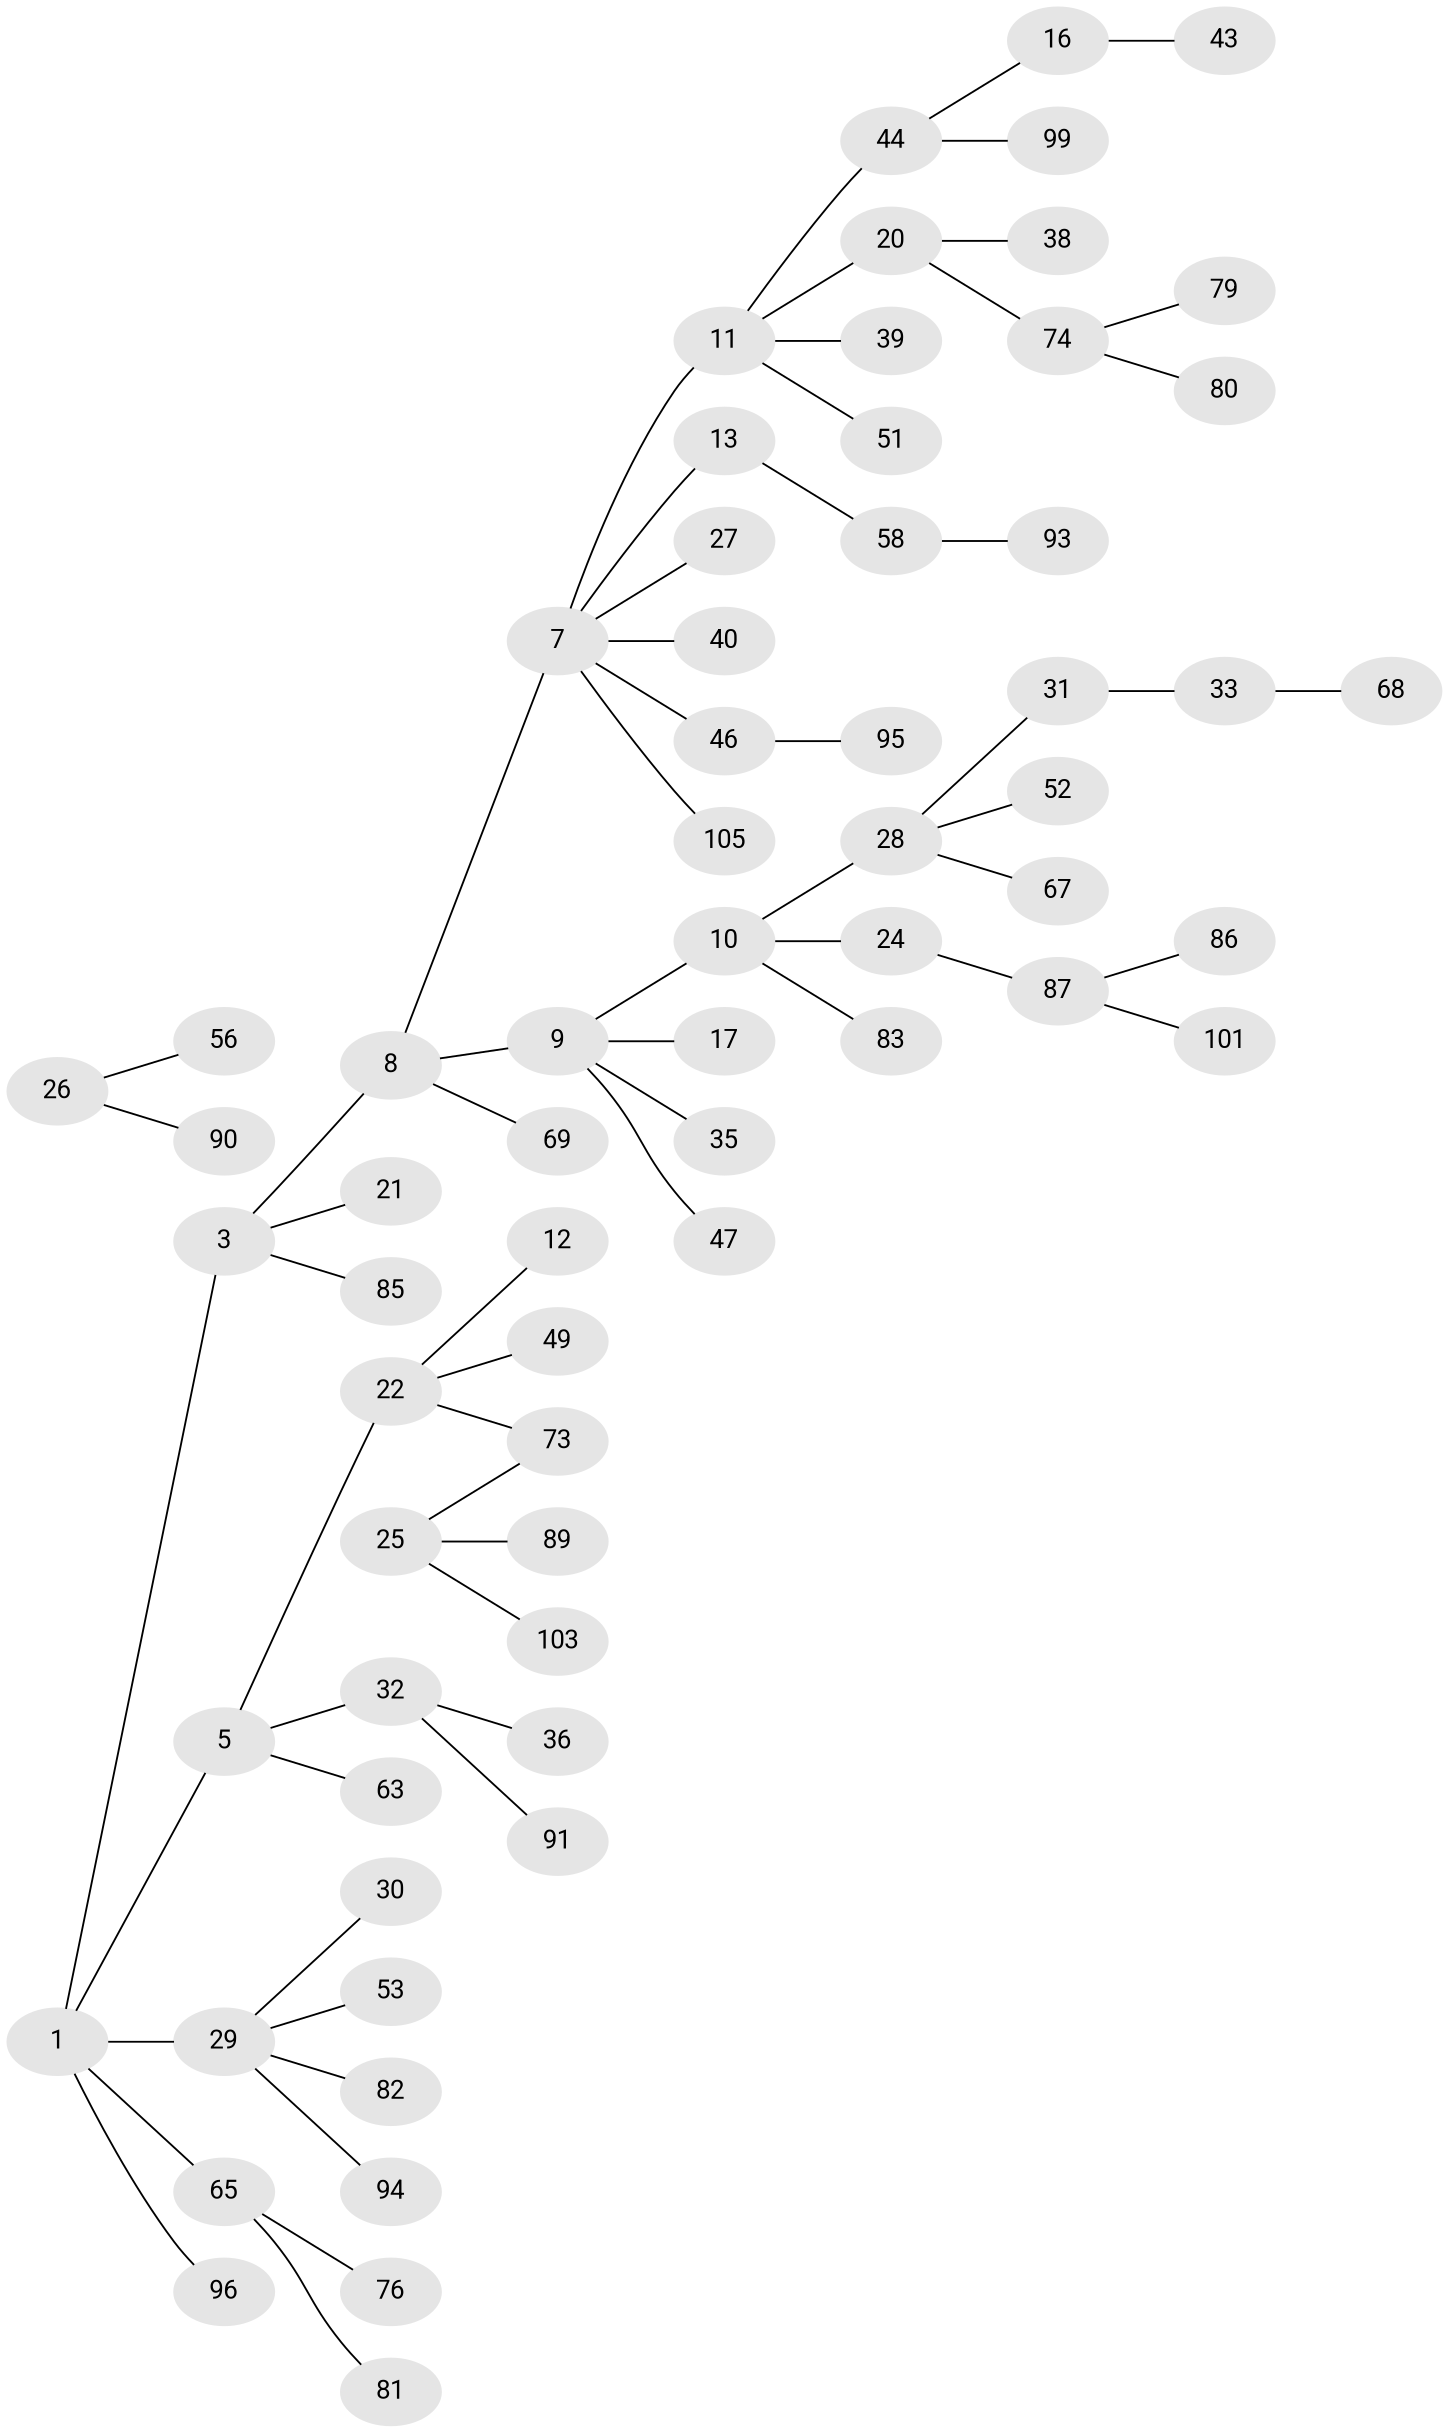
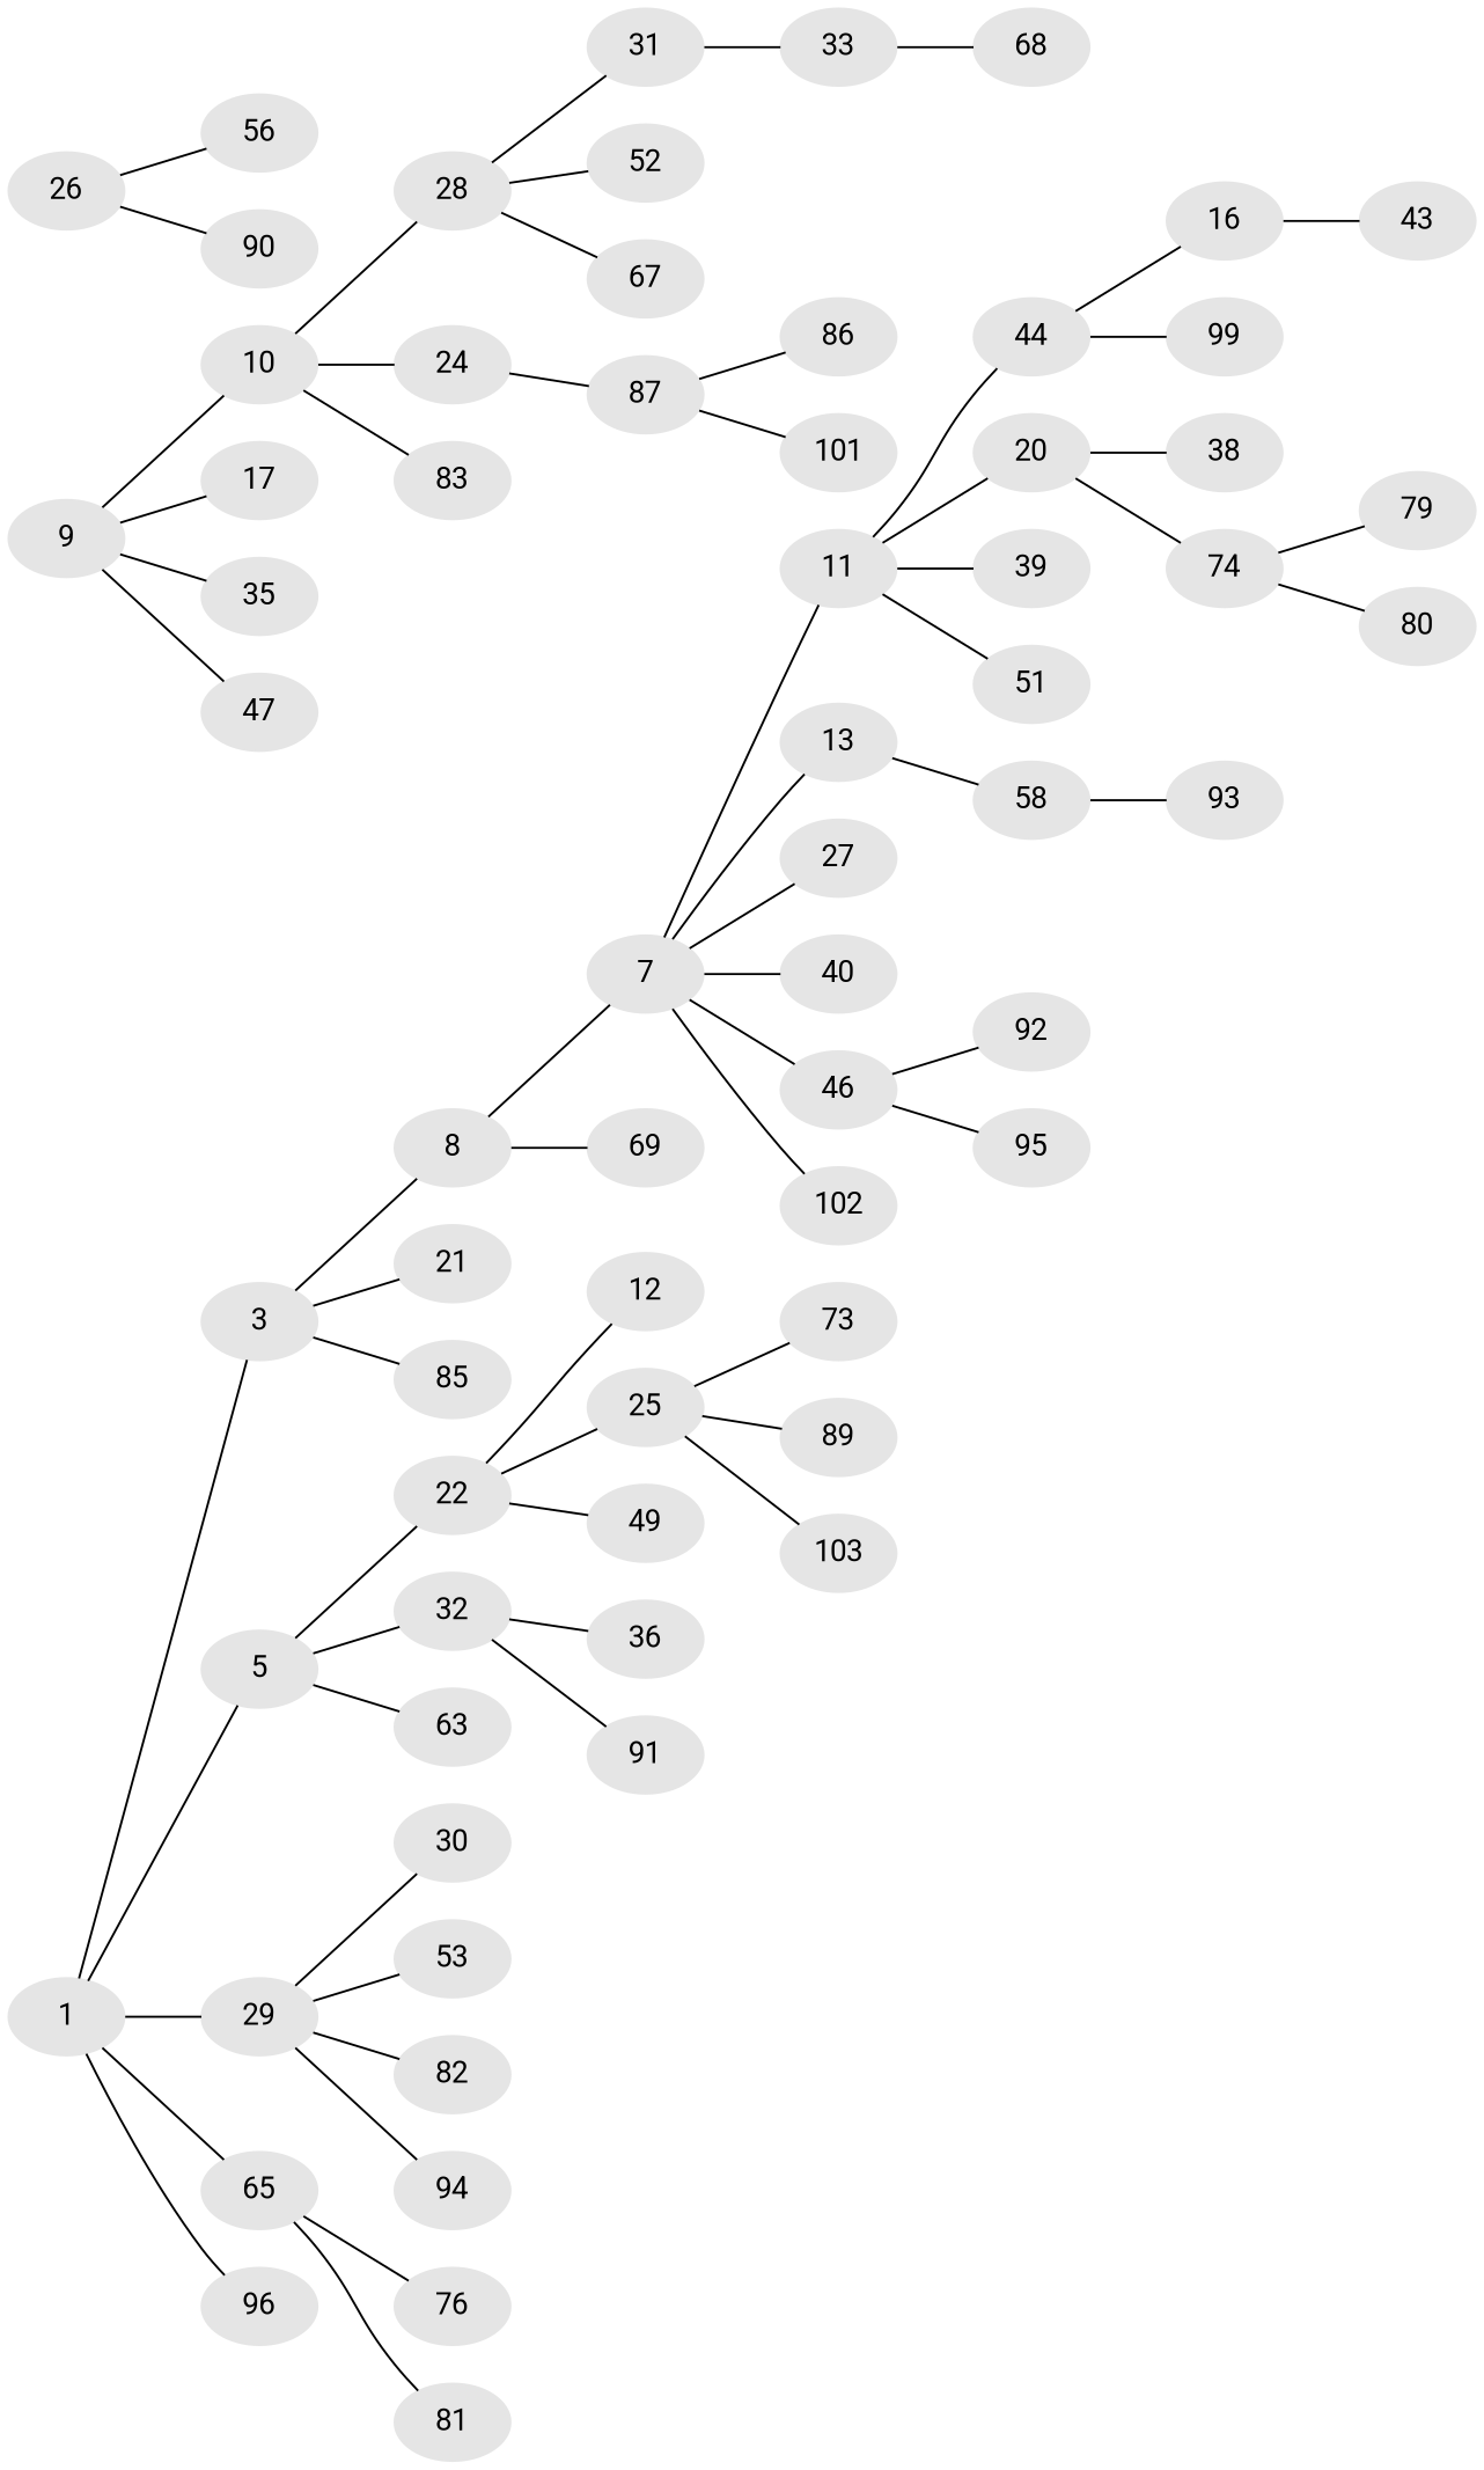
  graph {
    fontname=Roboto
    rankdir=LR
    node [color=gray90 fontname=Roboto style=filled]
    edge [fontname=Roboto]
    1 [super="+2"]
    3 [super="+15"]
    5 [super="+44"]
    29 [super="+98"]
    65 [super="+70"]
    96 [super="+104"]
    n7 [label=8 super="+6"]
    21 [super="+55"]
    85
    22 [super="+59"]
    32
    63
    30 [super="+100"]
    53
    82
    94
    76
    81
    7 [super="+8"]
    9 [super="+37"]
    69
    11 [super="+64"]
    13
    27 [super="+84"]
    40
    46 [super="+66"]
-   102 [label=105]
+   102
    10 [super="+41"]
    17 [super="+42"]
    35
    47
    12 [super="+19"]
    25 [super="+28"]
    49 [super="+60"]
    36 [super="+75"]
    91
    n37 [label=44 super="+71"]
    20
    39
    51 [super="+78"]
    58 [super="+61"]
    26 [super="+87"]
    56 [super="+77"]
    90
+   92
    95
    n47 [label=28 super="+23"]
    24 [super="+50"]
    83
    31 [super="+88"]
    52 [super="+54"]
    67
    n53 [label=87 super="+72"]
    16 [super="+34"]
    99
    38 [super="+97"]
    74
    93
    43 [super="+48"]
    33 [super="+45"]
    79
    80 [super="+105"]
    73
    89
    103
    86 [super="+106"]
    101
    68
    1 -- 3
    1 -- 5
    1 -- 29
    1 -- 65
    1 -- 96
    3 -- n7
    3 -- 21
    3 -- 85
    5 -- 22
    5 -- 32
    5 -- 63
    29 -- 30
    29 -- 53
    29 -- 82
    29 -- 94
    65 -- 76
    65 -- 81
    n7 -- 7
-   n7 -- 9
    n7 -- 69
    22 -- 12
-   22 -- 73
+   22 -- 25
    22 -- 49
    32 -- 36
    32 -- 91
    7 -- 11
    7 -- 13
    7 -- 27
    7 -- 40
    7 -- 46
    7 -- 102
    9 -- 10
    9 -- 17
    9 -- 35
    9 -- 47
    11 -- n37
    11 -- 20
    11 -- 39
    11 -- 51
    13 -- 58
+   46 -- 92
    46 -- 95
    10 -- n47
    10 -- 24
    10 -- 83
    25 -- 73
    25 -- 89
    25 -- 103
    n37 -- 16
    n37 -- 99
    20 -- 38
    20 -- 74
    58 -- 93
    26 -- 56
    26 -- 90
    n47 -- 31
    n47 -- 52
    n47 -- 67
    24 -- n53
    31 -- 33
    n53 -- 86
    n53 -- 101
    16 -- 43
    74 -- 79
    74 -- 80
    33 -- 68
  }
